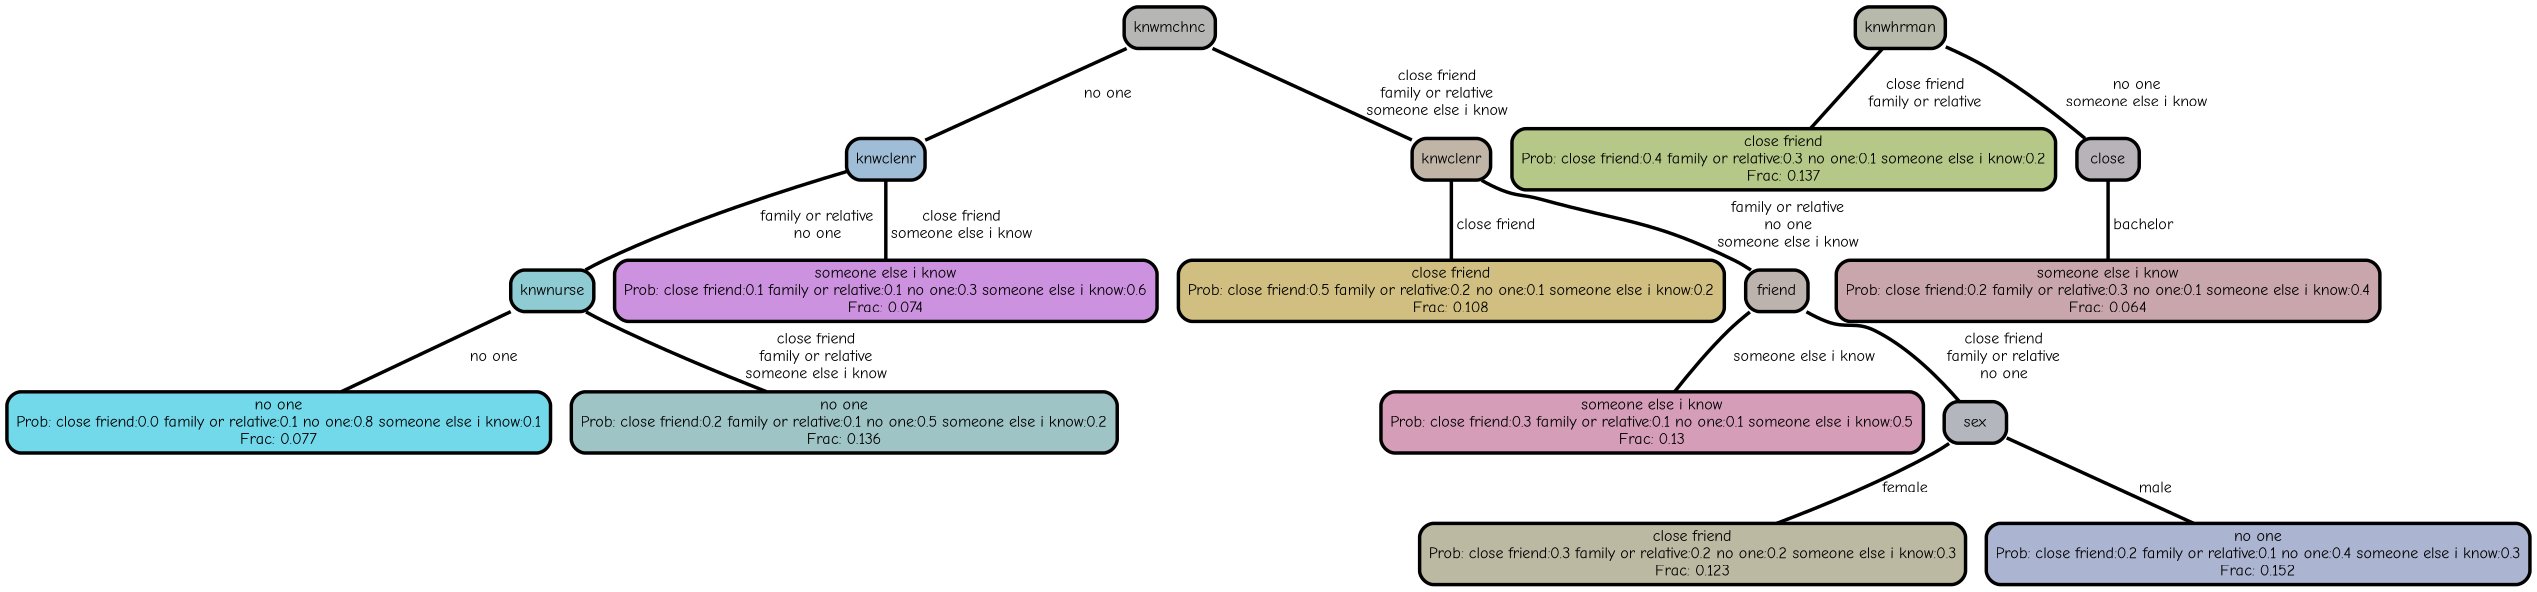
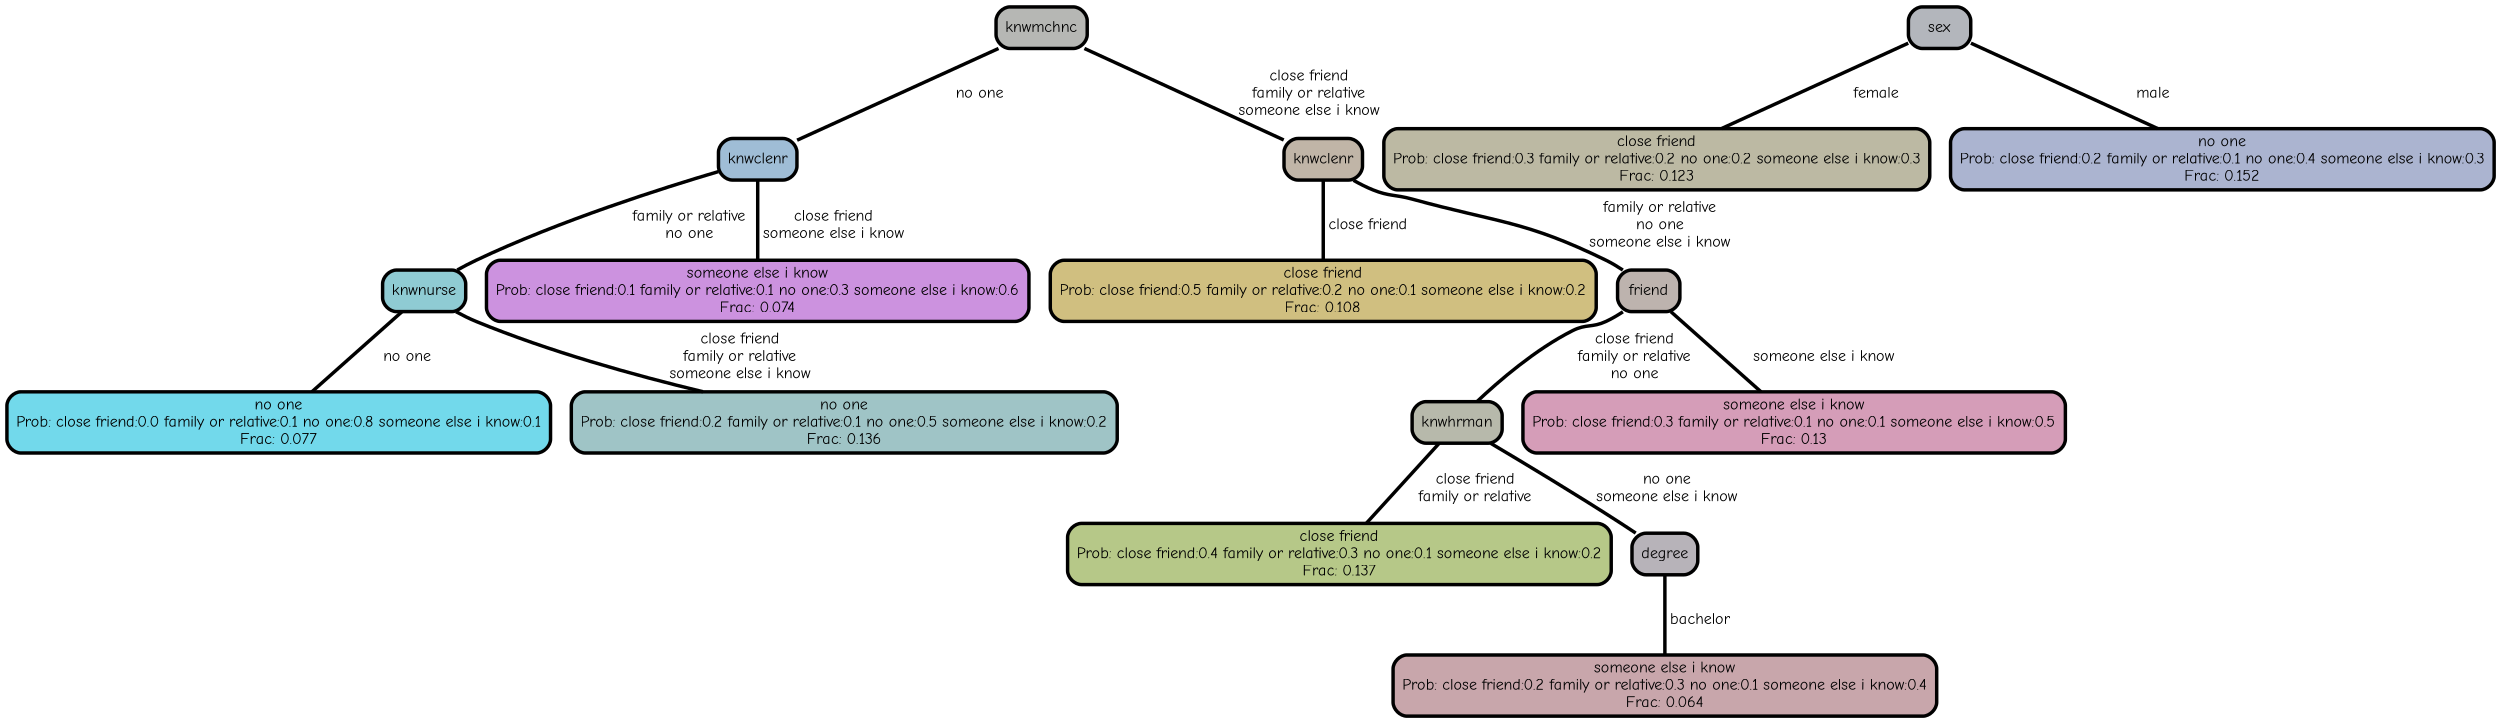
  graph {
    fontname="Comic Neue"
    ranksep="0 equally"
    splines=straight
    node [color=black fontcolor=black fontname="Comic Neue" penwidth=3 shape=box style="filled, rounded"]
    edge [color=black fontname="Comic Neue" penwidth=3]
    n1 [fillcolor="#72d9eb" label="no one\nProb: close friend:0.0 family or relative:0.1 no one:0.8 someone else i know:0.1\nFrac: 0.077"]
    n2 [fillcolor="#8fcbd3" label=knwnurse]
    n3 [fillcolor="#9fc4c6" label="no one\nProb: close friend:0.2 family or relative:0.1 no one:0.5 someone else i know:0.2\nFrac: 0.136"]
    n4 [fillcolor="#9fbdd6" label=knwclenr]
    n5 [fillcolor="#cc92df" label="someone else i know\nProb: close friend:0.1 family or relative:0.1 no one:0.3 someone else i know:0.6\nFrac: 0.074"]
    n6 [fillcolor="#b6b7b4" label=knwmchnc]
    n7 [fillcolor="#c0b5a7" label=knwclenr]
    n8 [fillcolor="#d0bf80" label="close friend\nProb: close friend:0.5 family or relative:0.2 no one:0.1 someone else i know:0.2\nFrac: 0.108"]
    n9 [fillcolor="#bdb3ae" label=friend]
    n10 [fillcolor="#b7b9ab" label=knwhrman]
    n11 [fillcolor="#d59db8" label="someone else i know\nProb: close friend:0.3 family or relative:0.1 no one:0.1 someone else i know:0.5\nFrac: 0.13"]
    n12 [fillcolor="#b6c888" label="close friend\nProb: close friend:0.4 family or relative:0.3 no one:0.1 someone else i know:0.2\nFrac: 0.137"]
-   n13 [fillcolor="#b7b3b9" label=close]
+   n13 [fillcolor="#b7b3b9" label=degree]
    n14 [fillcolor="#c8a6ab" label="someone else i know\nProb: close friend:0.2 family or relative:0.3 no one:0.1 someone else i know:0.4\nFrac: 0.064"]
    n15 [fillcolor="#b3b6bc" label=sex]
    n16 [fillcolor="#bcb9a3" label="close friend\nProb: close friend:0.3 family or relative:0.2 no one:0.2 someone else i know:0.3\nFrac: 0.123"]
    n17 [fillcolor="#abb4d0" label="no one\nProb: close friend:0.2 family or relative:0.1 no one:0.4 someone else i know:0.3\nFrac: 0.152"]
    subgraph sub_1 {
      rank=same
    }
    n2 -- n1 [label=" no one"]
    n2 -- n3 [label=" close friend\n family or relative\n someone else i know"]
    n4 -- n2 [label=" family or relative\n no one"]
    n4 -- n5 [label=" close friend\n someone else i know"]
    n6 -- n4 [label=" no one"]
    n6 -- n7 [label=" close friend\n family or relative\n someone else i know"]
    n7 -- n8 [label=" close friend"]
    n7 -- n9 [label=" family or relative\n no one\n someone else i know"]
-   n9 -- n15 [label=" close friend\n family or relative\n no one"]
+   n9 -- n10 [label=" close friend\n family or relative\n no one"]
    n9 -- n11 [label=" someone else i know"]
    n10 -- n12 [label=" close friend\n family or relative"]
    n10 -- n13 [label=" no one\n someone else i know"]
    n13 -- n14 [label=" bachelor"]
    n15 -- n16 [label=" female"]
    n15 -- n17 [label=" male"]
  }
